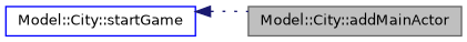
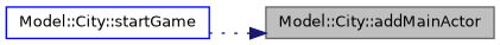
  digraph {
    rankdir=RL
    node [fontname=Helvetica fontsize=10 shape=record style=filled]
    n1 [color=gray40 fillcolor=grey75 fontcolor=black height=0.2 label="Model::City::addMainActor" width=0.4]
    n2 [color=blue fillcolor=white height=0.2 label="Model::City::startGame" width=0.4]
-   n2 -> n1 [color=midnightblue dir=back fontname=Helvetica fontsize=10 labelfontname=Helvetica labelfontsize=10 style=dotted]
+   n1 -> n2 [color=midnightblue dir=back fontname=Helvetica fontsize=10 labelfontname=Helvetica labelfontsize=10 style=dotted]
  }
